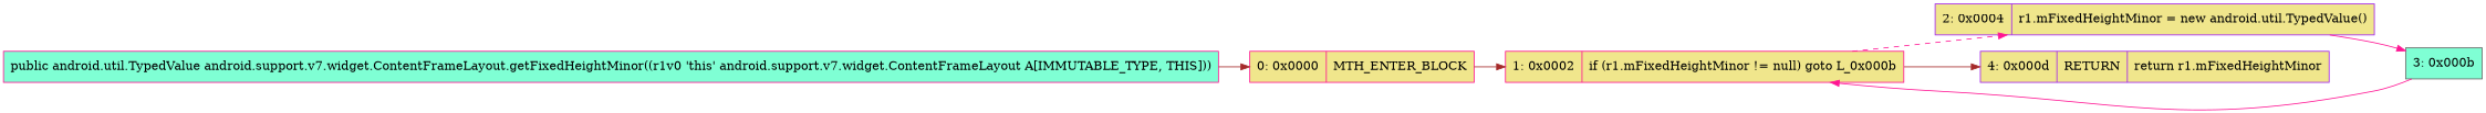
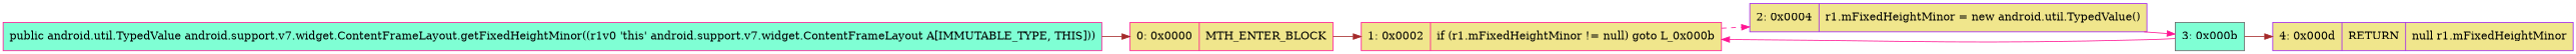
  digraph {
    rankdir=LR
    node [color=deeppink fillcolor=khaki shape=record style=filled]
    edge [color=brown]
    n1 [label="{0\:\ 0x0000|MTH_ENTER_BLOCK\l}"]
    n2 [label="{1\:\ 0x0002|if (r1.mFixedHeightMinor != null) goto L_0x000b\l}"]
    n3 [color=purple label="{2\:\ 0x0004|r1.mFixedHeightMinor = new android.util.TypedValue()\l}"]
    n4 [color=gray40 fillcolor=aquamarine label="{3\:\ 0x000b}"]
-   n5 [color=purple label="{4\:\ 0x000d|RETURN\l|return r1.mFixedHeightMinor\l}"]
+   n5 [color=purple label="{4\:\ 0x000d|RETURN\l|null r1.mFixedHeightMinor\l}"]
    n6 [fillcolor=aquamarine label="{public android.util.TypedValue android.support.v7.widget.ContentFrameLayout.getFixedHeightMinor((r1v0 'this' android.support.v7.widget.ContentFrameLayout A[IMMUTABLE_TYPE, THIS])) }"]
    n1 -> n2
    n2 -> n3 [color=deeppink style=dashed]
    n3 -> n4 [color=deeppink]
    n4 -> n2 [color=deeppink]
-   n2 -> n5
+   n4 -> n5
    n6 -> n1
  }
